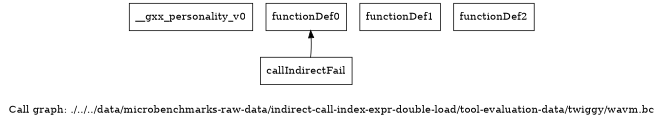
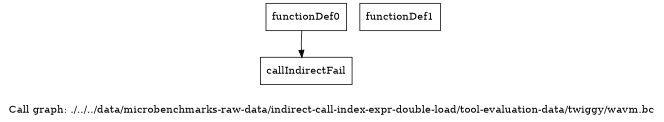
  digraph {
    label="Call graph: ./../../data/microbenchmarks-raw-data/indirect-call-index-expr-double-load/tool-evaluation-data/twiggy/wavm.bc"
    node [shape=record]
-   n1 [label="{__gxx_personality_v0}"]
    n2 [label="{functionDef0}"]
    n3 [label="{callIndirectFail}"]
    n4 [label="{functionDef1}"]
-   n5 [label="{functionDef2}"]
-   n3 -> n2
+   n2 -> n3
  }
